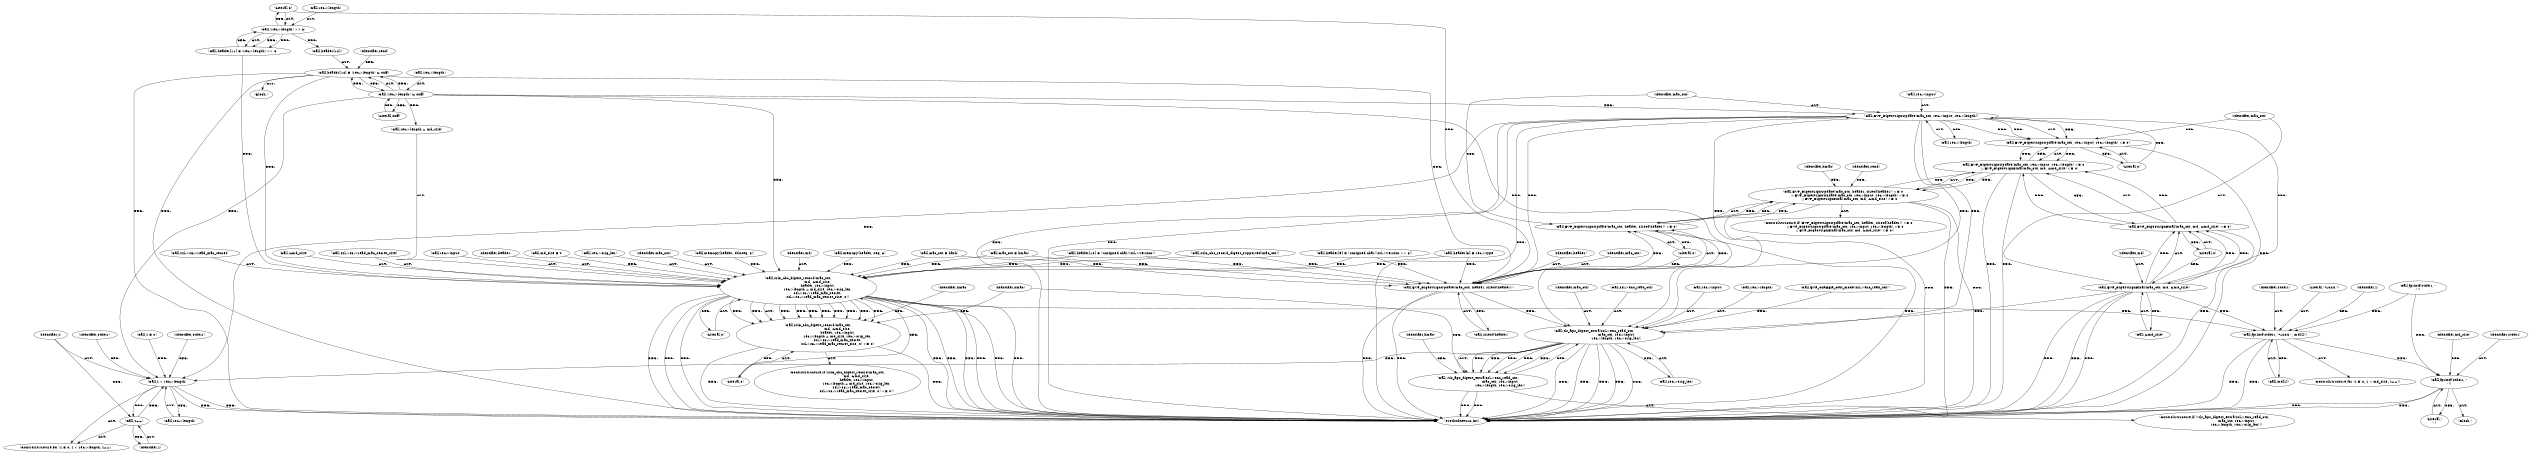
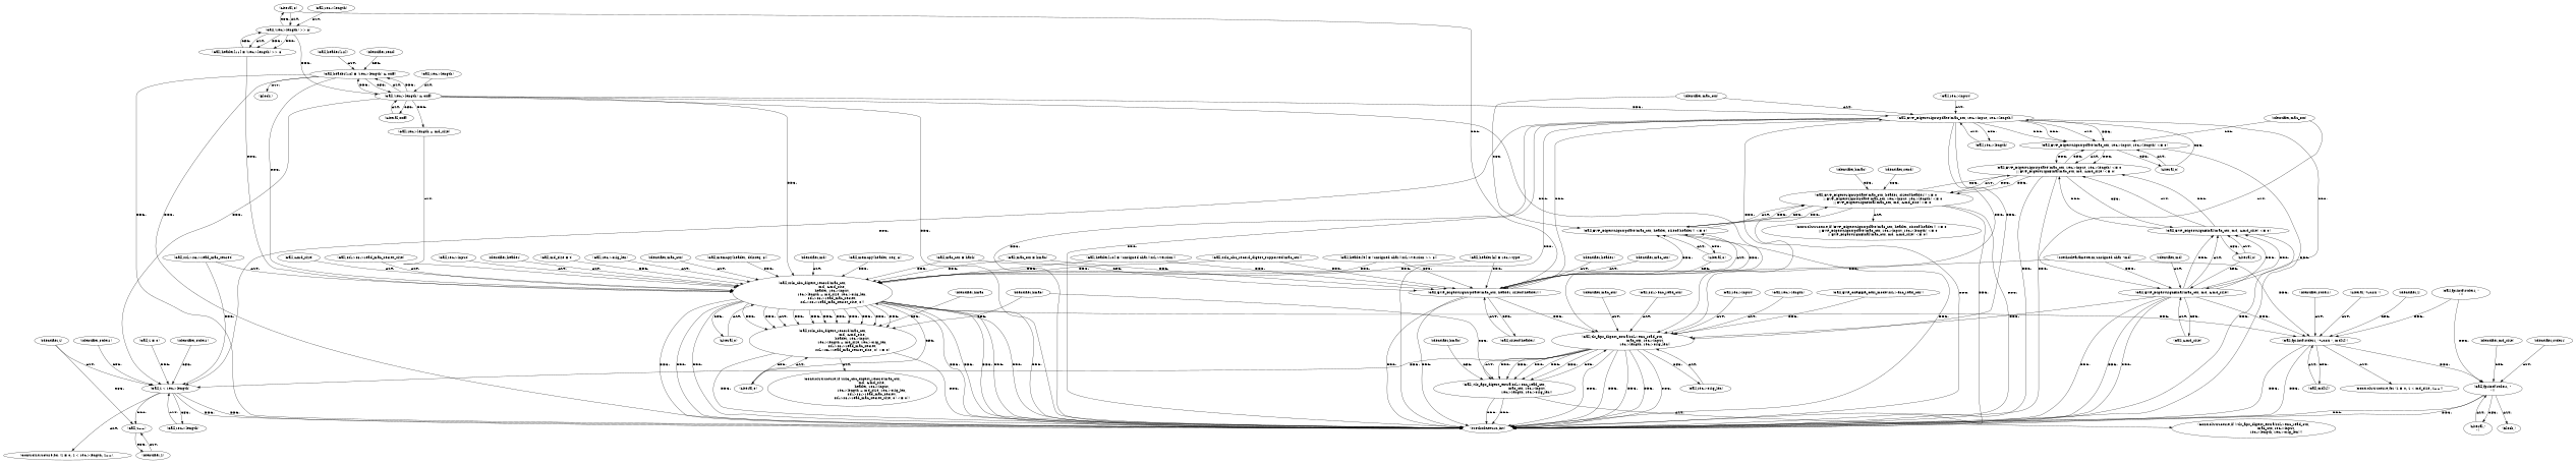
  digraph {
    n1 [label="(Call,header[12] = (rec->length) & 0xff)"]
    n2 [label="(Call,(rec->length) & 0xff)"]
    n3 [label="(Call,ssl3_cbc_digest_record(mac_ctx,\n                                   md, &md_size,\n                                   header, rec->input,\n                                   rec->length + md_size, rec->orig_len,\n                                   ssl->s3->read_mac_secret,\n                                   ssl->s3->read_mac_secret_size, 0))"]
    n4 [label="(Call,EVP_DigestSignUpdate(mac_ctx, header, sizeof(header)))"]
    n5 [label="(MethodReturn,int)"]
    n6 [label="(Block,)"]
    n7 [label="(Call,EVP_DigestSignUpdate(mac_ctx, rec->input, rec->length))"]
    n8 [label="(Call,tls_fips_digest_extra(ssl->enc_read_ctx,\n                                        mac_ctx, rec->input,\n                                        rec->length, rec->orig_len))"]
    n9 [label="(Call,z < rec->length)"]
    n10 [label="(Call,rec->length + md_size)"]
    n11 [label="(Literal,0xff)"]
    n12 [label="(Call,ssl3_cbc_digest_record(mac_ctx,\n                                   md, &md_size,\n                                   header, rec->input,\n                                   rec->length + md_size, rec->orig_len,\n                                   ssl->s3->read_mac_secret,\n                                   ssl->s3->read_mac_secret_size, 0) <= 0)"]
    n13 [label="(Call,fprintf(stderr, \"%02X \", md[z]))"]
    n14 [label="(Literal,0)"]
    n15 [label="(Call,EVP_DigestSignUpdate(mac_ctx, header, sizeof(header)) <= 0)"]
    n16 [label="(Call,sizeof(header))"]
    n17 [label="(Call,EVP_DigestSignUpdate(mac_ctx, rec->input, rec->length) <= 0)"]
    n18 [label="(Call,EVP_DigestSignFinal(mac_ctx, md, &md_size))"]
    n19 [label="(Call,rec->length)"]
    n20 [label="(Call,!tls_fips_digest_extra(ssl->enc_read_ctx,\n                                        mac_ctx, rec->input,\n                                        rec->length, rec->orig_len))"]
    n21 [label="(Call,rec->orig_len)"]
    n22 [label="(Call,z++)"]
    n23 [label="(Call,rec->length)"]
    n24 [label="(ControlStructure,for (z = 0; z < rec->length; z++))"]
    n25 [label="(Call,(rec->length) >> 8)"]
    n26 [label="(Literal,8)"]
    n27 [label="(Call,header[11] = (rec->length) >> 8)"]
    n28 [label="(ControlStructure,if (ssl3_cbc_digest_record(mac_ctx,\n                                   md, &md_size,\n                                   header, rec->input,\n                                   rec->length + md_size, rec->orig_len,\n                                   ssl->s3->read_mac_secret,\n                                   ssl->s3->read_mac_secret_size, 0) <= 0))"]
    n29 [label="(Literal,0)"]
    n30 [label="(Call,fprintf(stderr, \"\n\"))"]
    n31 [label="(Call,md[z])"]
    n32 [label="(ControlStructure,for (z = 0; z < md_size; z++))"]
    n33 [label="(Block,)"]
    n34 [label="(Literal,\"\n\")"]
    n35 [label="(Call,EVP_DigestSignUpdate(mac_ctx, header, sizeof(header)) <= 0\n            || EVP_DigestSignUpdate(mac_ctx, rec->input, rec->length) <= 0\n            || EVP_DigestSignFinal(mac_ctx, md, &md_size) <= 0)"]
    n36 [label="(Literal,0)"]
    n37 [label="(Call,EVP_DigestSignUpdate(mac_ctx, rec->input, rec->length) <= 0\n            || EVP_DigestSignFinal(mac_ctx, md, &md_size) <= 0)"]
    n38 [label="(ControlStructure,if (EVP_DigestSignUpdate(mac_ctx, header, sizeof(header)) <= 0\n            || EVP_DigestSignUpdate(mac_ctx, rec->input, rec->length) <= 0\n            || EVP_DigestSignFinal(mac_ctx, md, &md_size) <= 0))"]
    n39 [label="(Call,EVP_DigestSignFinal(mac_ctx, md, &md_size) <= 0)"]
    n40 [label="(Literal,0)"]
    n41 [label="(Call,&md_size)"]
    n42 [label="(Literal,0)"]
    n43 [label="(ControlStructure,if (!tls_fips_digest_extra(ssl->enc_read_ctx,\n                                        mac_ctx, rec->input,\n                                        rec->length, rec->orig_len)))"]
    n44 [label="(Identifier,z)"]
    n45 [label="(Identifier,md)"]
    n46 [label="(Identifier,md_size)"]
    n47 [label="(Identifier,stderr)"]
    n48 [label="(Call,rec->length)"]
    n49 [label="(Call,rec->input)"]
    n50 [label="(Identifier,send)"]
    n51 [label="(Call,rec->orig_len)"]
    n52 [label="(Identifier,hmac)"]
    n53 [label="(Identifier,hmac)"]
    n54 [label="(Call,mac_ctx = hash)"]
    n55 [label="(Call,rec->length)"]
    n56 [label="(Identifier,mac_ctx)"]
    n57 [label="(Identifier,send)"]
    n58 [label="(Call,rec->input)"]
    n59 [label="(Identifier,stderr)"]
    n60 [label="(Identifier,stderr)"]
    n61 [label="(Literal,\"%02X \")"]
+   n62 [label="(MethodParameterIn,unsigned char *md)"]
    n63 [label="(Call,memcpy(header, dtlsseq, 8))"]
    n64 [label="(Call,ssl->s3->read_mac_secret)"]
    n65 [label="(Call,header[9] = (unsigned char)(ssl->version >> 8))"]
    n66 [label="(Identifier,hmac)"]
    n67 [label="(Identifier,mac_ctx)"]
    n68 [label="(Call,rec->length)"]
    n69 [label="(Call,fprintf(stderr, \"\n\"))"]
    n70 [label="(Call,z = 0)"]
    n71 [label="(Call,memcpy(header, seq, 8))"]
    n72 [label="(Call,EVP_CIPHER_CTX_mode(ssl->enc_read_ctx))"]
    n73 [label="(Identifier,mac_ctx)"]
    n74 [label="(Call,&md_size)"]
    n75 [label="(Identifier,hmac)"]
    n76 [label="(Call,ssl->s3->read_mac_secret_size)"]
    n77 [label="(Call,header[8] = rec->type)"]
    n78 [label="(Identifier,mac_ctx)"]
    n79 [label="(Identifier,md)"]
    n80 [label="(Identifier,header)"]
    n81 [label="(Call,header[12])"]
    n82 [label="(Identifier,z)"]
    n83 [label="(Identifier,header)"]
    n84 [label="(Call,md_size = t)"]
    n85 [label="(Identifier,mac_ctx)"]
    n86 [label="(Call,mac_ctx = hmac)"]
    n87 [label="(Call,rec->input)"]
    n88 [label="(Call,header[10] = (unsigned char)(ssl->version))"]
    n89 [label="(Call,ssl->enc_read_ctx)"]
    n90 [label="(Call,ssl3_cbc_record_digest_supported(mac_ctx))"]
    n91 [label="(Identifier,z)"]
    n92 [label="(Identifier,stderr)"]
    n1 -> n2 [label="CFG: "]
    n1 -> n3 [label="DDG: "]
-   n1 -> n4 [label="DDG: "]
    n1 -> n5 [label="DDG: "]
    n1 -> n5 [label="DDG: "]
    n1 -> n6 [label="AST: "]
    n2 -> n1 [label="AST: "]
    n2 -> n1 [label="DDG: "]
    n2 -> n1 [label="DDG: "]
    n2 -> n3 [label="DDG: "]
+   n2 -> n5 [label="DDG: "]
    n2 -> n7 [label="DDG: "]
    n2 -> n8 [label="DDG: "]
    n2 -> n9 [label="DDG: "]
    n2 -> n10 [label="DDG: "]
    n2 -> n11 [label="CFG: "]
    n3 -> n5 [label="DDG: "]
    n3 -> n5 [label="DDG: "]
    n3 -> n5 [label="DDG: "]
    n3 -> n5 [label="DDG: "]
    n3 -> n5 [label="DDG: "]
    n3 -> n5 [label="DDG: "]
    n3 -> n5 [label="DDG: "]
    n3 -> n5 [label="DDG: "]
    n3 -> n5 [label="DDG: "]
    n3 -> n12 [label="AST: "]
    n3 -> n12 [label="DDG: "]
    n3 -> n12 [label="DDG: "]
    n3 -> n12 [label="DDG: "]
    n3 -> n12 [label="DDG: "]
    n3 -> n12 [label="DDG: "]
    n3 -> n12 [label="DDG: "]
    n3 -> n12 [label="DDG: "]
    n3 -> n12 [label="DDG: "]
    n3 -> n12 [label="DDG: "]
    n3 -> n12 [label="DDG: "]
    n3 -> n13 [label="DDG: "]
    n3 -> n14 [label="CFG: "]
    n4 -> n5 [label="DDG: "]
    n4 -> n5 [label="DDG: "]
    n4 -> n7 [label="DDG: "]
    n4 -> n8 [label="DDG: "]
    n4 -> n15 [label="AST: "]
    n4 -> n15 [label="DDG: "]
    n4 -> n15 [label="DDG: "]
    n4 -> n16 [label="CFG: "]
    n7 -> n5 [label="DDG: "]
    n7 -> n5 [label="DDG: "]
    n7 -> n5 [label="DDG: "]
    n7 -> n8 [label="DDG: "]
    n7 -> n8 [label="DDG: "]
    n7 -> n8 [label="DDG: "]
    n7 -> n9 [label="DDG: "]
    n7 -> n17 [label="AST: "]
    n7 -> n17 [label="DDG: "]
    n7 -> n17 [label="DDG: "]
    n7 -> n17 [label="DDG: "]
    n7 -> n18 [label="DDG: "]
    n7 -> n19 [label="CFG: "]
    n8 -> n5 [label="DDG: "]
    n8 -> n5 [label="DDG: "]
    n8 -> n5 [label="DDG: "]
    n8 -> n5 [label="DDG: "]
    n8 -> n5 [label="DDG: "]
    n8 -> n9 [label="DDG: "]
    n8 -> n20 [label="AST: "]
    n8 -> n20 [label="DDG: "]
    n8 -> n20 [label="DDG: "]
    n8 -> n20 [label="DDG: "]
    n8 -> n20 [label="DDG: "]
    n8 -> n20 [label="DDG: "]
    n8 -> n21 [label="CFG: "]
    n9 -> n5 [label="DDG: "]
    n9 -> n5 [label="DDG: "]
    n9 -> n22 [label="DDG: "]
    n9 -> n23 [label="CFG: "]
    n9 -> n24 [label="AST: "]
    n10 -> n3 [label="AST: "]
-   n11 -> n2 [label="CFG: "]
+   n11 -> n2 [label="AST: "]
    n12 -> n5 [label="DDG: "]
    n12 -> n5 [label="DDG: "]
    n12 -> n28 [label="AST: "]
    n12 -> n29 [label="CFG: "]
    n13 -> n5 [label="DDG: "]
    n13 -> n5 [label="DDG: "]
    n13 -> n30 [label="DDG: "]
    n13 -> n31 [label="CFG: "]
    n13 -> n32 [label="AST: "]
    n14 -> n3 [label="AST: "]
    n15 -> n5 [label="DDG: "]
    n15 -> n35 [label="AST: "]
    n15 -> n35 [label="DDG: "]
    n15 -> n35 [label="DDG: "]
    n15 -> n36 [label="CFG: "]
    n16 -> n4 [label="AST: "]
    n17 -> n5 [label="DDG: "]
    n17 -> n37 [label="AST: "]
    n17 -> n37 [label="DDG: "]
    n17 -> n37 [label="DDG: "]
    n17 -> n40 [label="CFG: "]
    n18 -> n5 [label="DDG: "]
    n18 -> n5 [label="DDG: "]
    n18 -> n5 [label="DDG: "]
    n18 -> n8 [label="DDG: "]
    n18 -> n13 [label="DDG: "]
    n18 -> n39 [label="AST: "]
    n18 -> n39 [label="DDG: "]
    n18 -> n39 [label="DDG: "]
    n18 -> n39 [label="DDG: "]
    n18 -> n41 [label="CFG: "]
    n19 -> n7 [label="AST: "]
    n20 -> n5 [label="DDG: "]
    n20 -> n5 [label="DDG: "]
    n20 -> n8 [label="CFG: "]
    n20 -> n43 [label="AST: "]
    n21 -> n8 [label="AST: "]
-   n22 -> n9 [label="DDG: "]
-   n22 -> n24 [label="AST: "]
+   n64 -> n9 [label="DDG: "]
    n22 -> n44 [label="CFG: "]
    n23 -> n9 [label="AST: "]
-   n25 -> n81 [label="DDG: "]
+   n25 -> n2 [label="DDG: "]
    n25 -> n26 [label="CFG: "]
    n25 -> n27 [label="AST: "]
    n25 -> n27 [label="DDG: "]
    n25 -> n27 [label="DDG: "]
    n26 -> n4 [label="DDG: "]
    n26 -> n25 [label="AST: "]
    n27 -> n3 [label="DDG: "]
    n27 -> n25 [label="CFG: "]
    n29 -> n3 [label="CFG: "]
    n29 -> n12 [label="AST: "]
    n30 -> n5 [label="DDG: "]
    n30 -> n5 [label="DDG: "]
    n30 -> n33 [label="AST: "]
    n30 -> n34 [label="CFG: "]
    n31 -> n13 [label="AST: "]
    n34 -> n30 [label="AST: "]
    n35 -> n5 [label="DDG: "]
    n35 -> n5 [label="DDG: "]
    n35 -> n5 [label="DDG: "]
    n35 -> n15 [label="CFG: "]
    n35 -> n37 [label="CFG: "]
    n35 -> n38 [label="AST: "]
    n36 -> n4 [label="CFG: "]
    n36 -> n15 [label="AST: "]
    n37 -> n5 [label="DDG: "]
    n37 -> n5 [label="DDG: "]
    n37 -> n17 [label="CFG: "]
    n37 -> n35 [label="AST: "]
    n37 -> n35 [label="DDG: "]
    n37 -> n35 [label="DDG: "]
    n37 -> n39 [label="CFG: "]
    n39 -> n5 [label="DDG: "]
    n39 -> n37 [label="AST: "]
    n39 -> n37 [label="DDG: "]
    n39 -> n37 [label="DDG: "]
    n39 -> n42 [label="CFG: "]
    n40 -> n7 [label="CFG: "]
    n40 -> n17 [label="AST: "]
    n41 -> n18 [label="AST: "]
    n42 -> n18 [label="CFG: "]
    n42 -> n39 [label="AST: "]
    n44 -> n22 [label="AST: "]
    n45 -> n3 [label="AST: "]
    n46 -> n30 [label="CFG: "]
    n47 -> n13 [label="AST: "]
    n48 -> n25 [label="AST: "]
    n49 -> n3 [label="AST: "]
    n50 -> n35 [label="CFG: "]
    n51 -> n3 [label="AST: "]
    n52 -> n12 [label="CFG: "]
    n52 -> n20 [label="CFG: "]
    n53 -> n35 [label="CFG: "]
    n54 -> n3 [label="DDG: "]
-   n54 -> n4 [label="DDG: "]
+   n54 -> n4 [label="CFG: "]
    n55 -> n2 [label="AST: "]
    n56 -> n3 [label="AST: "]
    n57 -> n1 [label="CFG: "]
    n58 -> n8 [label="AST: "]
    n59 -> n9 [label="CFG: "]
    n60 -> n30 [label="AST: "]
    n61 -> n13 [label="AST: "]
+   n62 -> n3 [label="DDG: "]
+   n62 -> n13 [label="DDG: "]
+   n62 -> n18 [label="DDG: "]
    n63 -> n3 [label="DDG: "]
    n64 -> n3 [label="AST: "]
    n65 -> n3 [label="DDG: "]
-   n65 -> n4 [label="DDG: "]
+   n65 -> n4 [label="CFG: "]
    n66 -> n20 [label="CFG: "]
    n67 -> n7 [label="AST: "]
    n67 -> n15 [label="CFG: "]
    n68 -> n8 [label="AST: "]
    n69 -> n13 [label="DDG: "]
    n69 -> n30 [label="DDG: "]
    n70 -> n9 [label="DDG: "]
    n71 -> n3 [label="DDG: "]
    n72 -> n8 [label="DDG: "]
    n73 -> n4 [label="AST: "]
    n74 -> n3 [label="AST: "]
    n75 -> n12 [label="CFG: "]
    n76 -> n3 [label="AST: "]
    n77 -> n3 [label="DDG: "]
    n77 -> n4 [label="DDG: "]
    n78 -> n8 [label="AST: "]
    n79 -> n18 [label="AST: "]
    n80 -> n4 [label="AST: "]
    n81 -> n1 [label="AST: "]
    n82 -> n9 [label="AST: "]
    n82 -> n22 [label="CFG: "]
    n83 -> n3 [label="AST: "]
    n84 -> n3 [label="DDG: "]
    n85 -> n17 [label="CFG: "]
    n85 -> n18 [label="AST: "]
    n86 -> n3 [label="DDG: "]
    n86 -> n4 [label="DDG: "]
    n87 -> n7 [label="AST: "]
    n88 -> n3 [label="DDG: "]
    n88 -> n4 [label="DDG: "]
    n89 -> n8 [label="AST: "]
    n90 -> n3 [label="DDG: "]
    n90 -> n4 [label="DDG: "]
    n91 -> n13 [label="CFG: "]
    n92 -> n9 [label="CFG: "]
  }
